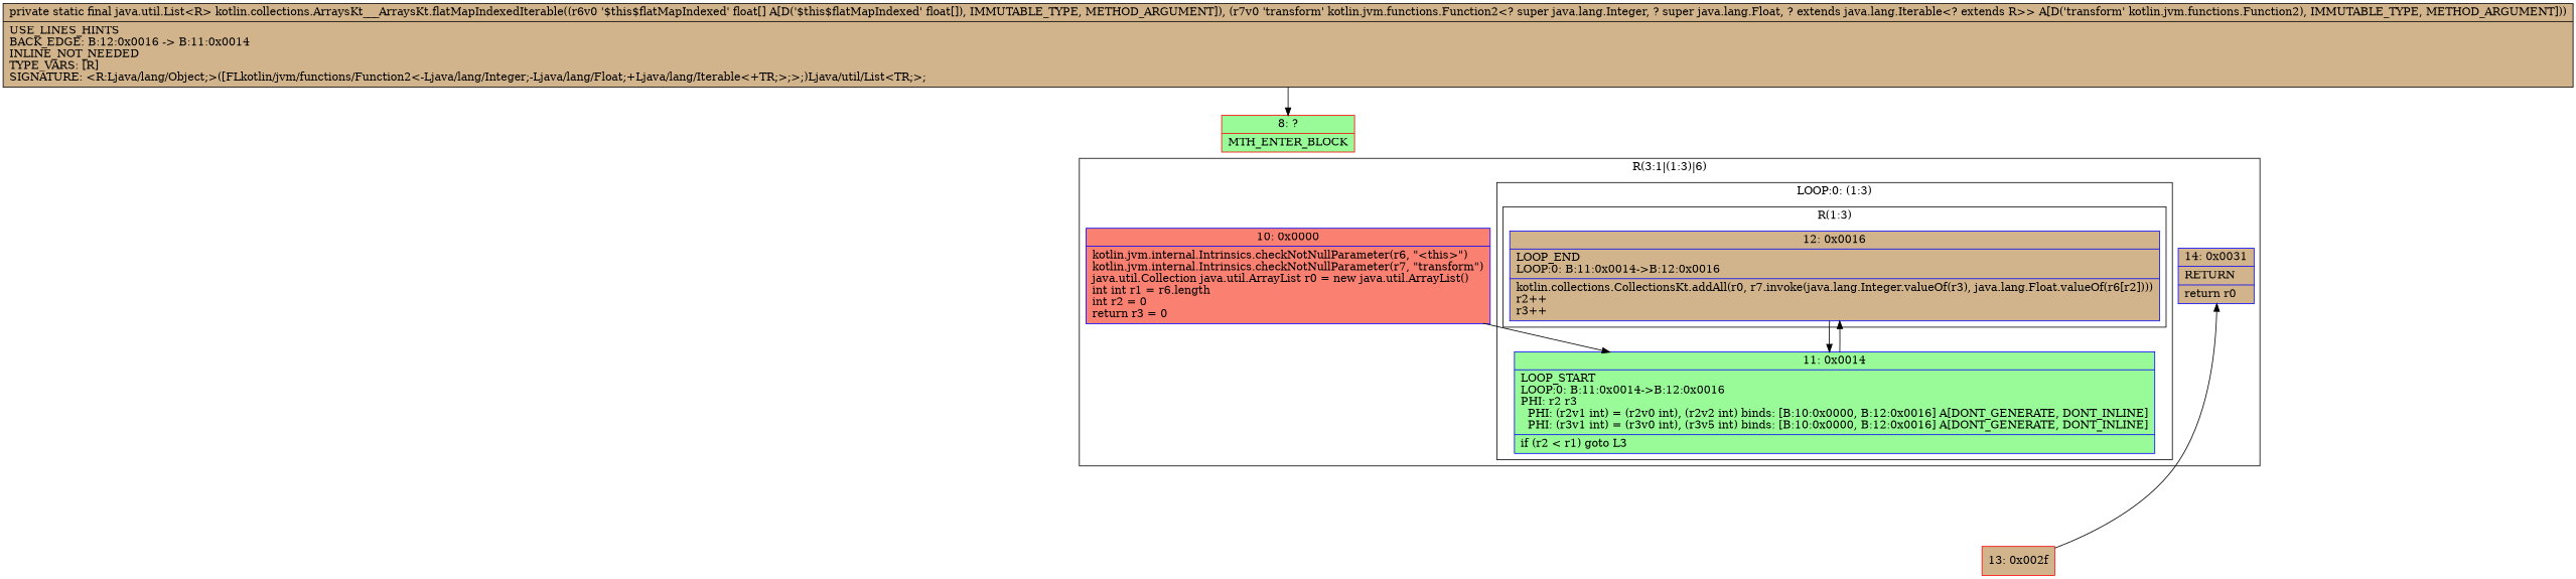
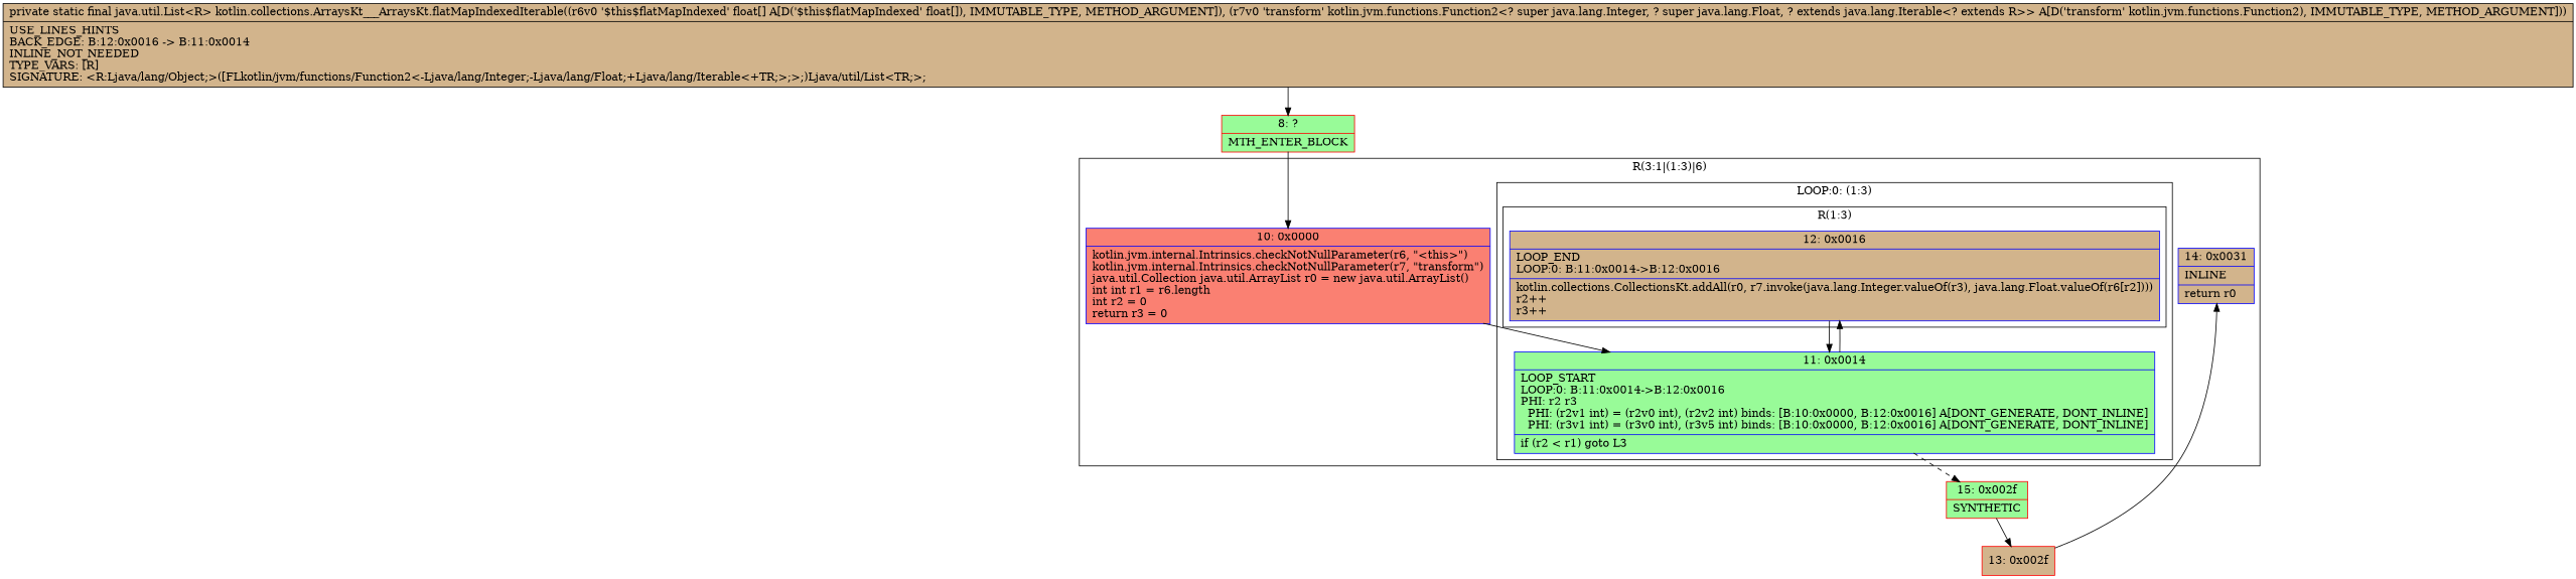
  digraph {
    node [color=blue fillcolor=tan shape=record style=filled]
    n1 [label="{12\:\ 0x0016|LOOP_END\lLOOP:0: B:11:0x0014\-\>B:12:0x0016\l|kotlin.collections.CollectionsKt.addAll(r0, r7.invoke(java.lang.Integer.valueOf(r3), java.lang.Float.valueOf(r6[r2])))\lr2++\lr3++\l}"]
    n2 [fillcolor=palegreen label="{11\:\ 0x0014|LOOP_START\lLOOP:0: B:11:0x0014\-\>B:12:0x0016\lPHI: r2 r3 \l  PHI: (r2v1 int) = (r2v0 int), (r2v2 int) binds: [B:10:0x0000, B:12:0x0016] A[DONT_GENERATE, DONT_INLINE]\l  PHI: (r3v1 int) = (r3v0 int), (r3v5 int) binds: [B:10:0x0000, B:12:0x0016] A[DONT_GENERATE, DONT_INLINE]\l|if (r2 \< r1) goto L3\l}"]
    n3 [fillcolor=salmon label="{10\:\ 0x0000|kotlin.jvm.internal.Intrinsics.checkNotNullParameter(r6, \"\<this\>\")\lkotlin.jvm.internal.Intrinsics.checkNotNullParameter(r7, \"transform\")\ljava.util.Collection java.util.ArrayList r0 = new java.util.ArrayList()\lint int r1 = r6.length\lint r2 = 0\lreturn r3 = 0\l}"]
-   n4 [label="{14\:\ 0x0031|RETURN\l|return r0\l}"]
+   n4 [label="{14\:\ 0x0031|INLINE\l|return r0\l}"]
+   n5 [color=red fillcolor=palegreen label="{15\:\ 0x002f|SYNTHETIC\l}"]
    n6 [color=red label="{13\:\ 0x002f}"]
    n7 [color=red fillcolor=palegreen label="{8\:\ ?|MTH_ENTER_BLOCK\l}"]
    n8 [label="{private static final java.util.List\<R\> kotlin.collections.ArraysKt___ArraysKt.flatMapIndexedIterable((r6v0 '$this$flatMapIndexed' float[] A[D('$this$flatMapIndexed' float[]), IMMUTABLE_TYPE, METHOD_ARGUMENT]), (r7v0 'transform' kotlin.jvm.functions.Function2\<? super java.lang.Integer, ? super java.lang.Float, ? extends java.lang.Iterable\<? extends R\>\> A[D('transform' kotlin.jvm.functions.Function2), IMMUTABLE_TYPE, METHOD_ARGUMENT]))  | USE_LINES_HINTS\lBACK_EDGE: B:12:0x0016 \-\> B:11:0x0014\lINLINE_NOT_NEEDED\lTYPE_VARS: [R]\lSIGNATURE: \<R:Ljava\/lang\/Object;\>([FLkotlin\/jvm\/functions\/Function2\<\-Ljava\/lang\/Integer;\-Ljava\/lang\/Float;+Ljava\/lang\/Iterable\<+TR;\>;\>;)Ljava\/util\/List\<TR;\>;\l}" color=""]
    subgraph cluster_1 {
      label="R(3:1|(1:3)|6)"
      n3
      n4
      subgraph cluster_2 {
        label="LOOP:0: (1:3)"
        n2
        subgraph cluster_3 {
          label="R(1:3)"
          n1
        }
      }
    }
    n1 -> n2
    n2 -> n1
+   n2 -> n5 [style=dashed]
    n3 -> n2
+   n5 -> n6
    n6 -> n4
+   n7 -> n3
    n8 -> n7
  }
